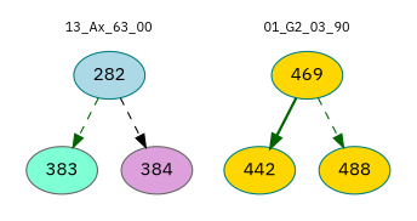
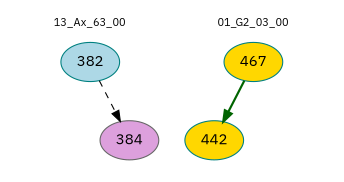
  digraph {
    fontname="IBM Plex Sans"
    node [color=teal fillcolor=gold fontname="IBM Plex Sans" style=filled]
    edge [color=darkgreen fontname="IBM Plex Sans" style=dashed]
-   n1 [fillcolor=lightblue label=282]
-   n2 [color=gray40 fillcolor=aquamarine label=383]
+   n1 [fillcolor=lightblue label=382]
    n3 [color=gray40 fillcolor=plum label=384]
-   n4 [label=469]
+   n4 [label=467]
    n5 [label=442]
-   n6 [label=488]
    subgraph cluster_1 {
      color=white
      fontsize=10
      label="13_Ax_63_00"
      n1
-     n2
      n3
    }
    subgraph cluster_2 {
      color=white
      fontsize=10
-     label="01_G2_03_90"
+     label="01_G2_03_00"
      n4
      n5
-     n6
    }
-   n1 -> n2
    n1 -> n3 [color=black]
    n4 -> n5 [style=bold]
-   n4 -> n6
  }
